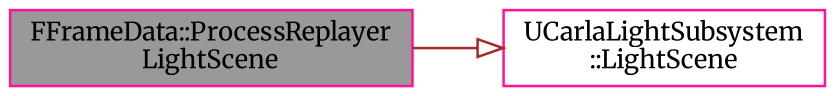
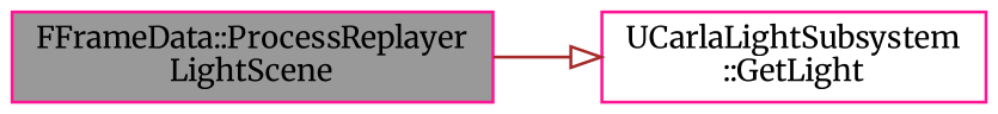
  digraph {
    rankdir=LR
    fontname=Merriweather
    node [color=deeppink fontname=Merriweather fontsize=10 shape=box style=filled]
    n1 [fillcolor=grey60 fontcolor=black height=0.2 label="FFrameData::ProcessReplayer\lLightScene" width=0.4]
-   n2 [fillcolor=white height=0.2 label="UCarlaLightSubsystem\l::LightScene" width=0.4]
+   n2 [fillcolor=white height=0.2 label="UCarlaLightSubsystem\l::GetLight" width=0.4]
    n1 -> n2 [color=brown fontname=Merriweather fontsize=10 labelfontname=Helvetica labelfontsize=10 style=solid arrowhead=onormal]
  }
